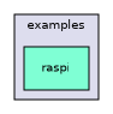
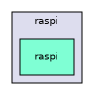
  digraph {
    compound=true
    n1 [fillcolor=aquamarine fontname=Helvetica fontsize=10 label=raspi pencolor=black shape=box style=filled]
    subgraph cluster_1 {
      bgcolor="#ddddee"
      fontname=Helvetica
      fontsize=10
-     label=examples
+     label=raspi
      pencolor=black
      n1
    }
  }
